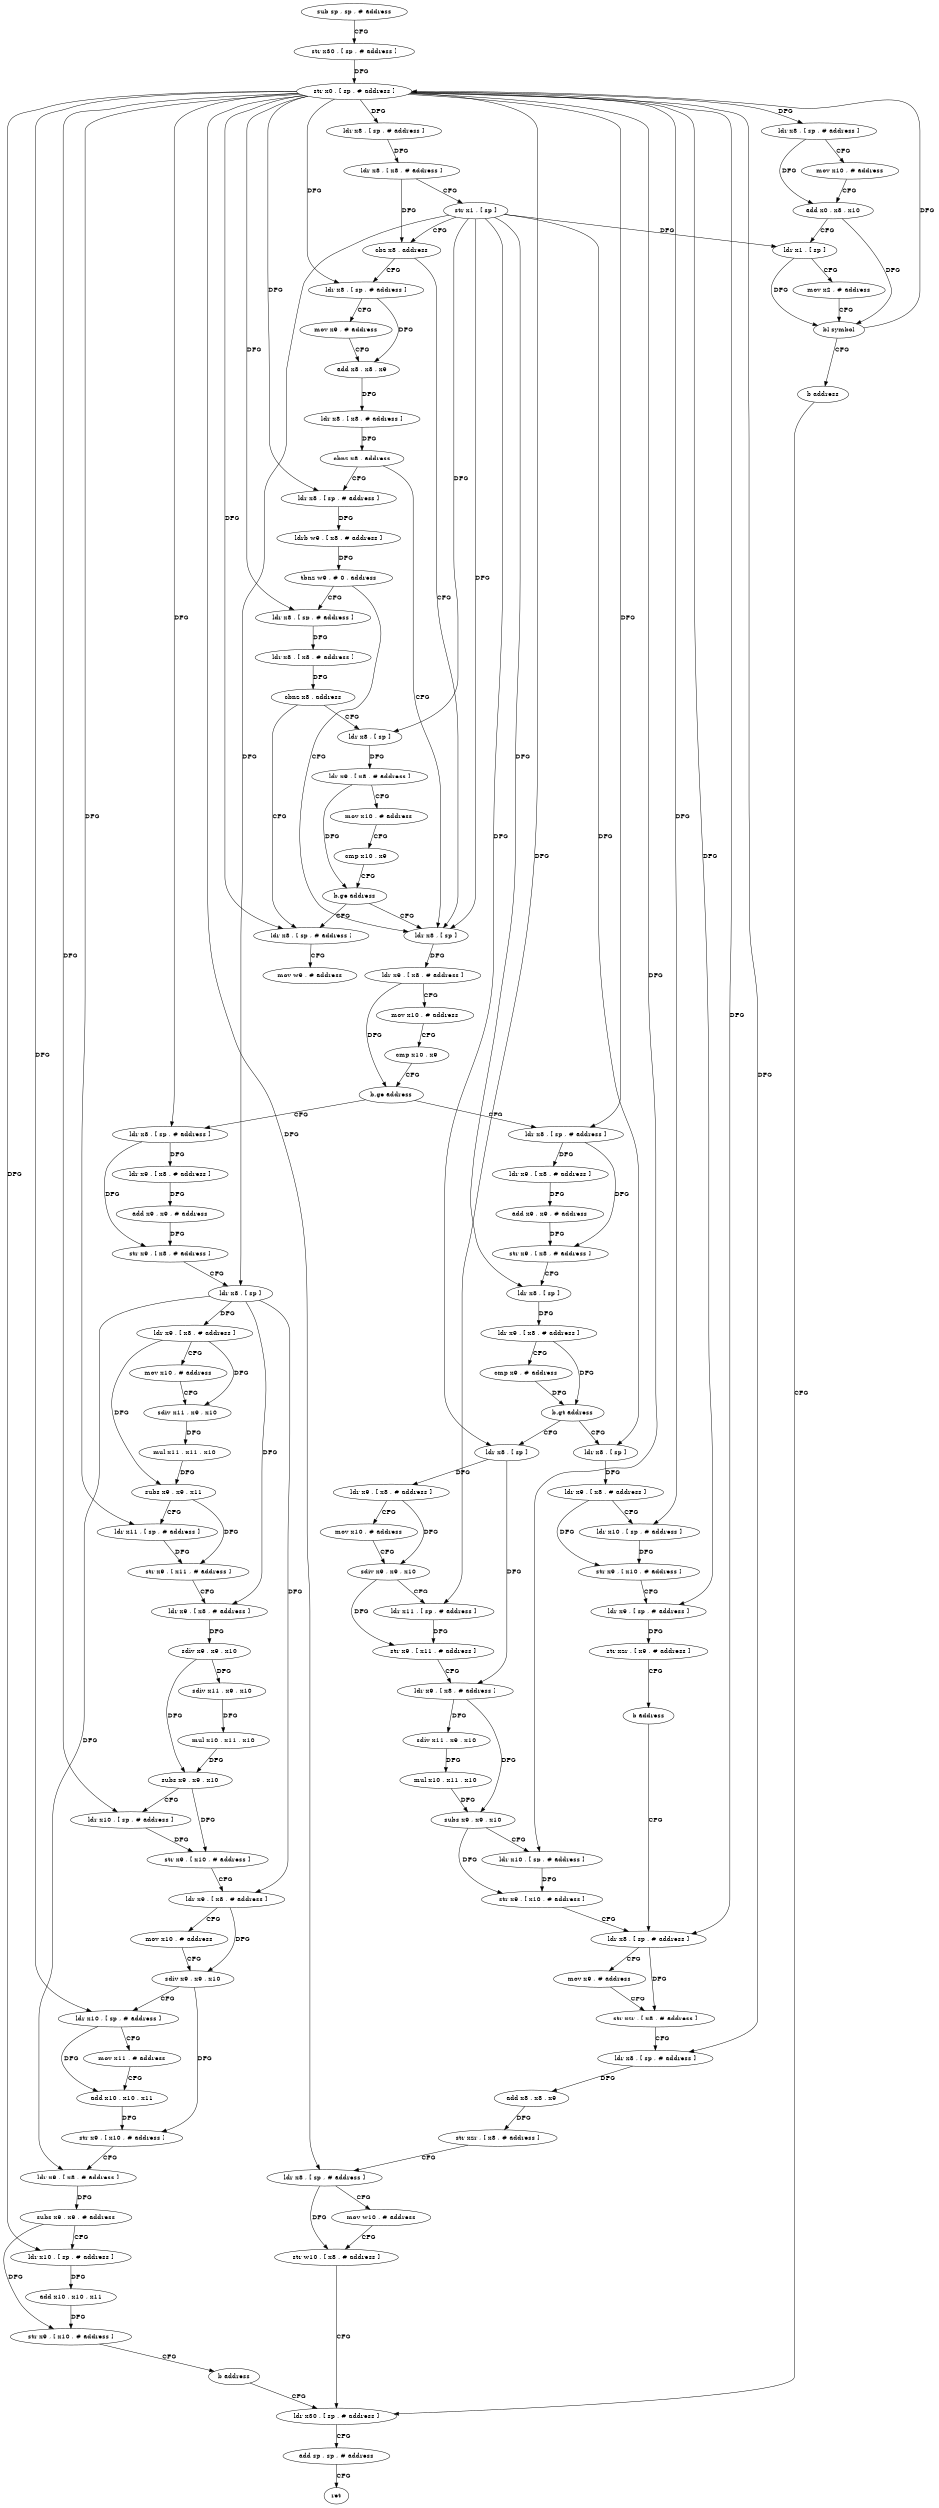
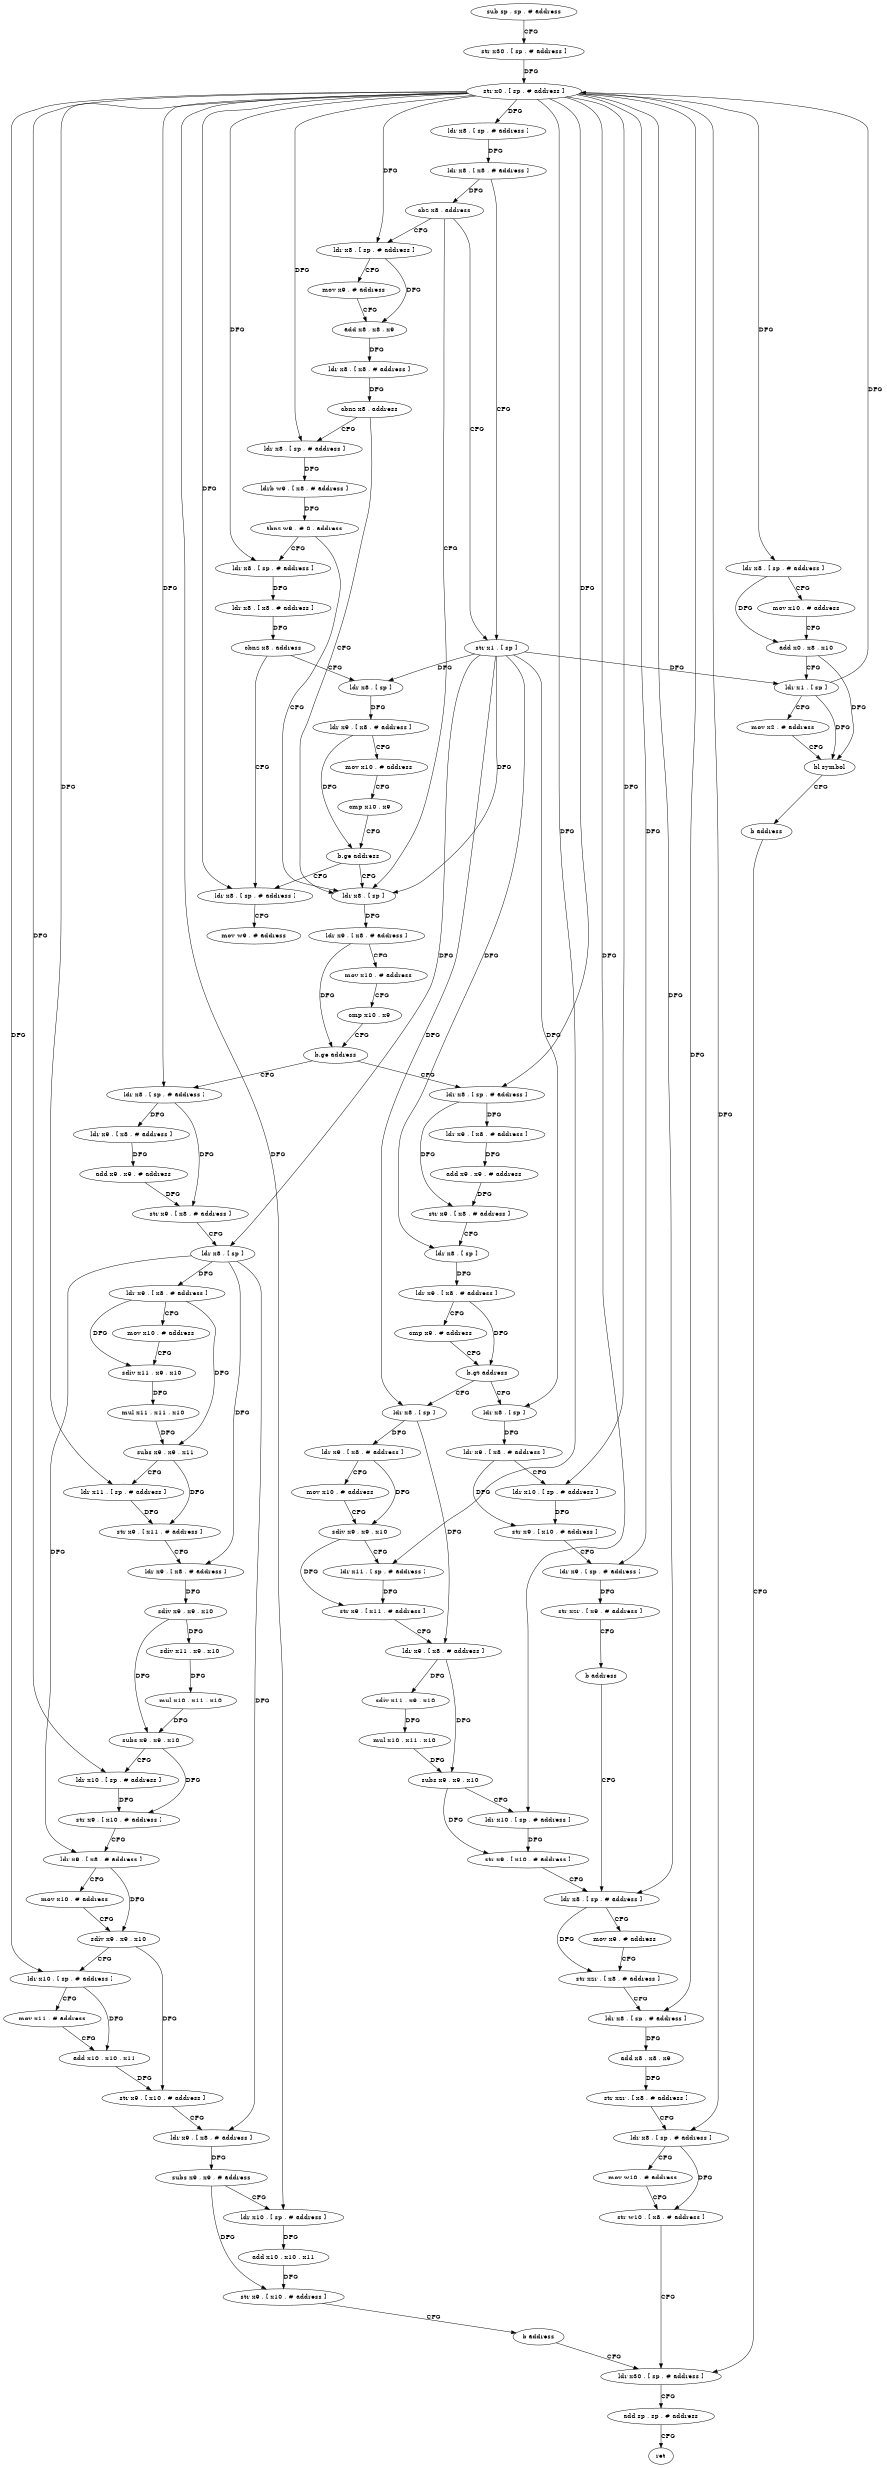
  digraph {
    n1 [label="sub sp , sp , # address"]
    n2 [label="str x30 , [ sp , # address ]"]
    n3 [label="str x0 , [ sp , # address ]"]
    n4 [label="ldr x8 , [ sp , # address ]"]
    n5 [label="ldr x8 , [ sp , # address ]"]
    n6 [label="ldr x8 , [ sp , # address ]"]
    n7 [label="ldr x8 , [ sp , # address ]"]
    n8 [label="ldr x8 , [ sp , # address ]"]
    n9 [label="ldr x11 , [ sp , # address ]"]
    n10 [label="ldr x10 , [ sp , # address ]"]
    n11 [label="ldr x10 , [ sp , # address ]"]
    n12 [label="ldr x10 , [ sp , # address ]"]
    n13 [label="ldr x8 , [ sp , # address ]"]
    n14 [label="ldr x11 , [ sp , # address ]"]
    n15 [label="ldr x10 , [ sp , # address ]"]
    n16 [label="ldr x8 , [ sp , # address ]"]
    n17 [label="ldr x10 , [ sp , # address ]"]
    n18 [label="ldr x9 , [ sp , # address ]"]
    n19 [label="ldr x8 , [ sp , # address ]"]
    n20 [label="ldr x8 , [ sp , # address ]"]
    n21 [label="ldr x8 , [ sp , # address ]"]
    n22 [label="ldr x8 , [ sp , # address ]"]
    n23 [label="ldr x8 , [ x8 , # address ]"]
    n24 [label="mov x9 , # address"]
    n25 [label="add x8 , x8 , x9"]
    n26 [label="ldr x9 , [ x8 , # address ]"]
    n27 [label="str x9 , [ x8 , # address ]"]
    n28 [label="ldr x9 , [ x8 , # address ]"]
    n29 [label="str x9 , [ x8 , # address ]"]
    n30 [label="ldrb w9 , [ x8 , # address ]"]
    n31 [label="str x9 , [ x11 , # address ]"]
    n32 [label="str x9 , [ x10 , # address ]"]
    n33 [label="mov x11 , # address"]
    n34 [label="add x10 , x10 , x11"]
    n35 [label="add x10 , x10 , x11"]
    n36 [label="ldr x8 , [ x8 , # address ]"]
    n37 [label="str x9 , [ x11 , # address ]"]
    n38 [label="str x9 , [ x10 , # address ]"]
    n39 [label="mov x9 , # address"]
    n40 [label="str xzr , [ x8 , # address ]"]
    n41 [label="str x9 , [ x10 , # address ]"]
    n42 [label="str xzr , [ x9 , # address ]"]
    n43 [label="mov w9 , # address"]
    n44 [label="add x8 , x8 , x9"]
    n45 [label="mov w10 , # address"]
    n46 [label="str w10 , [ x8 , # address ]"]
    n47 [label="mov x10 , # address"]
    n48 [label="add x0 , x8 , x10"]
    n49 [label="str x1 , [ sp ]"]
    n50 [label="cbz x8 , address"]
    n51 [label="ldr x8 , [ sp ]"]
    n52 [label="ldr x8 , [ sp ]"]
    n53 [label="ldr x8 , [ sp ]"]
    n54 [label="ldr x8 , [ sp ]"]
    n55 [label="ldr x8 , [ sp ]"]
    n56 [label="ldr x8 , [ sp ]"]
    n57 [label="ldr x1 , [ sp ]"]
    n58 [label="ldr x9 , [ x8 , # address ]"]
    n59 [label="ldr x9 , [ x8 , # address ]"]
    n60 [label="ldr x9 , [ x8 , # address ]"]
    n61 [label="ldr x9 , [ x8 , # address ]"]
    n62 [label="ldr x9 , [ x8 , # address ]"]
    n63 [label="ldr x9 , [ x8 , # address ]"]
    n64 [label="ldr x9 , [ x8 , # address ]"]
    n65 [label="ldr x9 , [ x8 , # address ]"]
    n66 [label="ldr x9 , [ x8 , # address ]"]
    n67 [label="ldr x9 , [ x8 , # address ]"]
    n68 [label="bl symbol"]
    n69 [label="mov x2 , # address"]
    n70 [label="mov x10 , # address"]
    n71 [label="b.ge address"]
    n72 [label="ldr x8 , [ x8 , # address ]"]
    n73 [label="cmp x10 , x9"]
    n74 [label="add x9 , x9 , # address"]
    n75 [label="add x9 , x9 , # address"]
    n76 [label="cbnz x8 , address"]
    n77 [label="tbnz w9 , # 0 , address"]
    n78 [label="cmp x9 , # address"]
    n79 [label="b.gt address"]
    n80 [label="mov x10 , # address"]
    n81 [label="sdiv x9 , x9 , x10"]
    n82 [label="sdiv x11 , x9 , x10"]
    n83 [label="subs x9 , x9 , x10"]
    n84 [label="mov x10 , # address"]
    n85 [label="sdiv x11 , x9 , x10"]
    n86 [label="subs x9 , x9 , x11"]
    n87 [label="sdiv x9 , x9 , x10"]
    n88 [label="mov x10 , # address"]
    n89 [label="sdiv x9 , x9 , x10"]
    n90 [label="subs x9 , x9 , # address"]
    n91 [label="mul x11 , x11 , x10"]
    n92 [label="sdiv x11 , x9 , x10"]
    n93 [label="subs x9 , x9 , x10"]
    n94 [label="mul x10 , x11 , x10"]
    n95 [label="str x9 , [ x10 , # address ]"]
    n96 [label="str x9 , [ x10 , # address ]"]
    n97 [label="b address"]
    n98 [label="ldr x30 , [ sp , # address ]"]
    n99 [label="add sp , sp , # address"]
    n100 [label=ret]
    n101 [label="cbnz x8 , address"]
    n102 [label="mul x10 , x11 , x10"]
    n103 [label="b address"]
    n104 [label="mov x10 , # address"]
    n105 [label="b.ge address"]
    n106 [label="str xzr , [ x8 , # address ]"]
    n107 [label="b address"]
    n108 [label="cmp x10 , x9"]
    n1 -> n2 [label=CFG]
    n2 -> n3 [label=DFG]
    n3 -> n4 [label=DFG]
    n3 -> n5 [label=DFG]
    n3 -> n6 [label=DFG]
    n3 -> n7 [label=DFG]
    n3 -> n8 [label=DFG]
    n3 -> n9 [label=DFG]
    n3 -> n10 [label=DFG]
    n3 -> n11 [label=DFG]
    n3 -> n12 [label=DFG]
    n3 -> n13 [label=DFG]
    n3 -> n14 [label=DFG]
    n3 -> n15 [label=DFG]
    n3 -> n16 [label=DFG]
    n3 -> n17 [label=DFG]
    n3 -> n18 [label=DFG]
    n3 -> n19 [label=DFG]
    n3 -> n20 [label=DFG]
    n3 -> n21 [label=DFG]
    n3 -> n22 [label=DFG]
    n4 -> n23 [label=DFG]
    n5 -> n24 [label=CFG]
    n5 -> n25 [label=DFG]
    n6 -> n26 [label=DFG]
    n6 -> n27 [label=DFG]
    n7 -> n28 [label=DFG]
    n7 -> n29 [label=DFG]
    n8 -> n30 [label=DFG]
    n9 -> n31 [label=DFG]
    n10 -> n32 [label=DFG]
    n11 -> n33 [label=CFG]
    n11 -> n34 [label=DFG]
    n12 -> n35 [label=DFG]
    n13 -> n36 [label=DFG]
    n14 -> n37 [label=DFG]
    n15 -> n38 [label=DFG]
    n16 -> n39 [label=CFG]
    n16 -> n40 [label=DFG]
    n17 -> n41 [label=DFG]
    n18 -> n42 [label=DFG]
    n19 -> n43 [label=CFG]
    n20 -> n44 [label=DFG]
    n21 -> n45 [label=CFG]
    n21 -> n46 [label=DFG]
    n22 -> n47 [label=CFG]
    n22 -> n48 [label=DFG]
    n23 -> n49 [label=CFG]
    n23 -> n50 [label=DFG]
    n24 -> n25 [label=CFG]
    n25 -> n72 [label=DFG]
    n26 -> n74 [label=DFG]
    n27 -> n52 [label=CFG]
    n28 -> n75 [label=DFG]
    n29 -> n55 [label=CFG]
    n30 -> n77 [label=DFG]
    n31 -> n64 [label=CFG]
    n32 -> n65 [label=CFG]
    n33 -> n34 [label=CFG]
    n34 -> n95 [label=DFG]
    n35 -> n96 [label=DFG]
    n36 -> n101 [label=DFG]
    n37 -> n61 [label=CFG]
    n38 -> n16 [label=CFG]
    n39 -> n40 [label=CFG]
    n40 -> n20 [label=CFG]
    n41 -> n18 [label=CFG]
    n42 -> n103 [label=CFG]
    n44 -> n106 [label=DFG]
    n45 -> n46 [label=CFG]
    n46 -> n98 [label=CFG]
    n47 -> n48 [label=CFG]
    n48 -> n57 [label=CFG]
    n48 -> n68 [label=DFG]
-   n49 -> n50 [label=CFG]
+   n50 -> n49 [label=CFG]
    n49 -> n51 [label=DFG]
    n49 -> n52 [label=DFG]
    n49 -> n53 [label=DFG]
    n49 -> n54 [label=DFG]
    n49 -> n55 [label=DFG]
    n49 -> n56 [label=DFG]
    n49 -> n57 [label=DFG]
    n50 -> n5 [label=CFG]
    n50 -> n51 [label=CFG]
    n51 -> n58 [label=DFG]
    n52 -> n59 [label=DFG]
    n53 -> n60 [label=DFG]
    n53 -> n61 [label=DFG]
    n54 -> n62 [label=DFG]
    n55 -> n63 [label=DFG]
    n55 -> n64 [label=DFG]
    n55 -> n65 [label=DFG]
    n55 -> n66 [label=DFG]
    n56 -> n67 [label=DFG]
    n57 -> n68 [label=DFG]
    n57 -> n69 [label=CFG]
    n58 -> n70 [label=CFG]
    n58 -> n71 [label=DFG]
    n59 -> n78 [label=CFG]
    n59 -> n79 [label=DFG]
    n60 -> n80 [label=CFG]
    n60 -> n81 [label=DFG]
    n61 -> n82 [label=DFG]
    n61 -> n83 [label=DFG]
    n62 -> n17 [label=CFG]
    n62 -> n41 [label=DFG]
    n63 -> n84 [label=CFG]
    n63 -> n85 [label=DFG]
    n63 -> n86 [label=DFG]
    n64 -> n87 [label=DFG]
    n65 -> n88 [label=CFG]
    n65 -> n89 [label=DFG]
    n66 -> n90 [label=DFG]
    n67 -> n104 [label=CFG]
    n67 -> n105 [label=DFG]
-   n68 -> n3 [label=DFG]
+   n57 -> n3 [label=DFG]
    n68 -> n107 [label=CFG]
    n69 -> n68 [label=CFG]
    n70 -> n73 [label=CFG]
    n71 -> n6 [label=CFG]
    n71 -> n7 [label=CFG]
    n72 -> n76 [label=DFG]
    n73 -> n71 [label=CFG]
    n74 -> n27 [label=DFG]
    n75 -> n29 [label=DFG]
    n76 -> n8 [label=CFG]
    n76 -> n51 [label=CFG]
    n77 -> n13 [label=CFG]
    n77 -> n51 [label=CFG]
-   n78 -> n79 [label=DFG]
+   n78 -> n79 [label=CFG]
    n79 -> n53 [label=CFG]
    n79 -> n54 [label=CFG]
    n80 -> n81 [label=CFG]
    n81 -> n14 [label=CFG]
    n81 -> n37 [label=DFG]
    n82 -> n102 [label=DFG]
    n83 -> n15 [label=CFG]
    n83 -> n38 [label=DFG]
    n84 -> n85 [label=CFG]
    n85 -> n91 [label=DFG]
    n86 -> n9 [label=CFG]
    n86 -> n31 [label=DFG]
    n87 -> n92 [label=DFG]
    n87 -> n93 [label=DFG]
    n88 -> n89 [label=CFG]
    n89 -> n11 [label=CFG]
    n89 -> n95 [label=DFG]
    n90 -> n12 [label=CFG]
    n90 -> n96 [label=DFG]
    n91 -> n86 [label=DFG]
    n92 -> n94 [label=DFG]
    n93 -> n10 [label=CFG]
    n93 -> n32 [label=DFG]
    n94 -> n93 [label=DFG]
    n95 -> n66 [label=CFG]
    n96 -> n97 [label=CFG]
    n97 -> n98 [label=CFG]
    n98 -> n99 [label=CFG]
    n99 -> n100 [label=CFG]
    n101 -> n19 [label=CFG]
    n101 -> n56 [label=CFG]
    n102 -> n83 [label=DFG]
    n103 -> n16 [label=CFG]
    n104 -> n108 [label=CFG]
    n105 -> n19 [label=CFG]
    n105 -> n51 [label=CFG]
    n106 -> n21 [label=CFG]
    n107 -> n98 [label=CFG]
    n108 -> n105 [label=CFG]
  }
